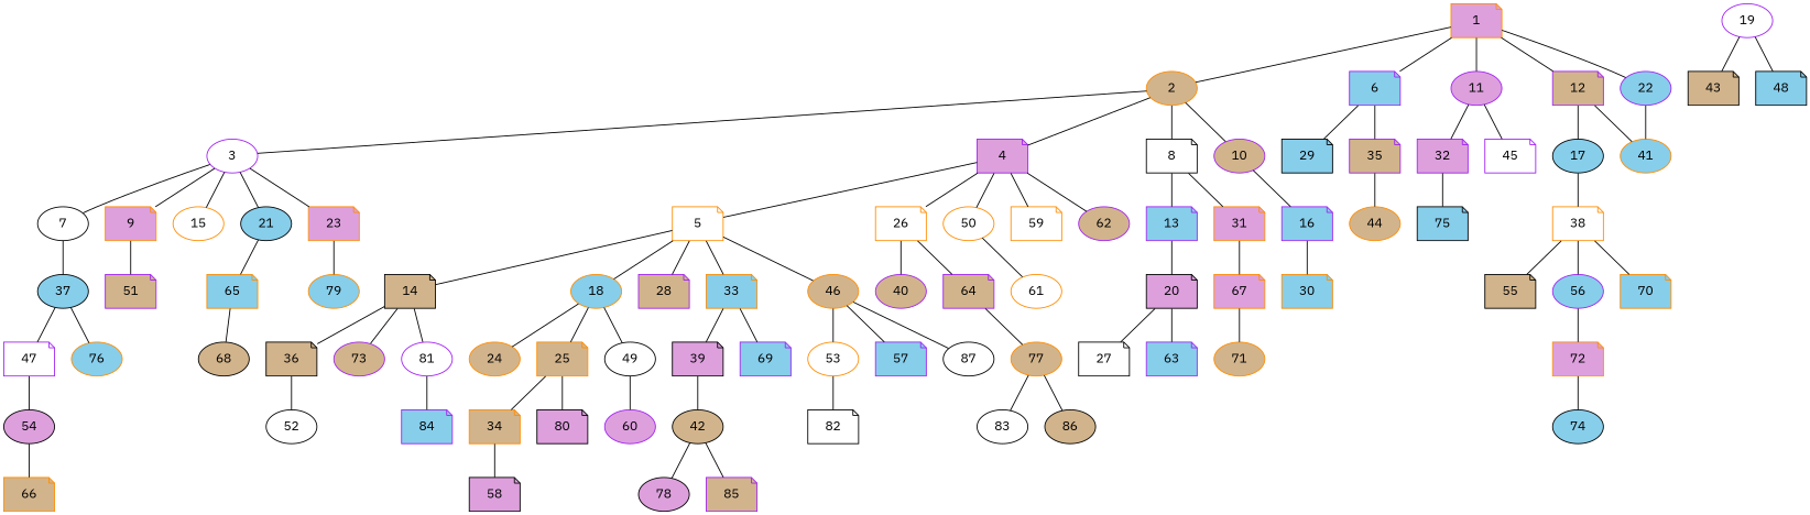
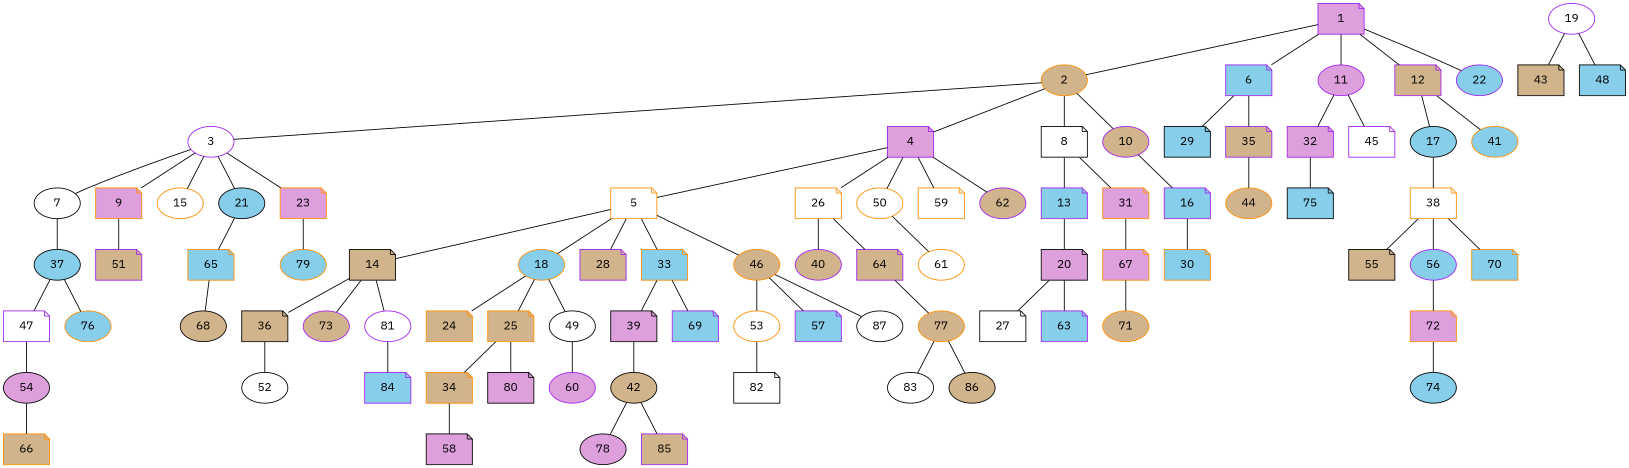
  graph {
    fontname="IBM Plex Sans"
    node [color=darkorange fillcolor=tan fontname="IBM Plex Sans" shape=note style=filled]
    edge [fontname="IBM Plex Sans"]
-   1 [fillcolor=plum]
+   1 [color=purple fillcolor=plum]
    2 [shape=ellipse]
    6 [color=purple fillcolor=skyblue]
    11 [color=purple fillcolor=plum shape=ellipse]
    12 [color=purple]
    22 [color=purple fillcolor=skyblue shape=ellipse]
    3 [color=purple fillcolor=white shape=ellipse]
    4 [color=purple fillcolor=plum]
    8 [color=black fillcolor=white]
    10 [color=purple shape=ellipse]
    29 [color=black fillcolor=skyblue]
    35 [color=purple]
    32 [color=purple fillcolor=plum]
    45 [color=purple fillcolor=white]
    17 [color=black fillcolor=skyblue shape=ellipse]
    41 [fillcolor=skyblue shape=ellipse]
    7 [color=black fillcolor=white shape=ellipse]
    9 [fillcolor=plum]
    15 [fillcolor=white shape=ellipse]
    21 [color=black fillcolor=skyblue shape=ellipse]
    23 [fillcolor=plum]
    5 [fillcolor=white]
    26 [fillcolor=white]
    50 [fillcolor=white shape=ellipse]
    59 [fillcolor=white]
    62 [color=purple shape=ellipse]
    13 [color=purple fillcolor=skyblue]
    31 [fillcolor=plum]
    16 [color=purple fillcolor=skyblue]
    37 [color=black fillcolor=skyblue shape=ellipse]
    51 [color=purple]
    65 [fillcolor=skyblue]
    79 [fillcolor=skyblue shape=ellipse]
    14 [color=black]
    18 [fillcolor=skyblue shape=ellipse]
    28 [color=purple]
    33 [fillcolor=skyblue]
    46 [shape=ellipse]
    40 [color=purple shape=ellipse]
    64 [color=purple]
    61 [fillcolor=white shape=ellipse]
    36 [color=black]
    73 [color=purple shape=ellipse]
    81 [color=purple fillcolor=white shape=ellipse]
-   24 [shape=ellipse]
+   24
    25
    49 [color=black fillcolor=white shape=ellipse]
    39 [color=black fillcolor=plum]
    69 [color=purple fillcolor=skyblue]
    53 [fillcolor=white shape=ellipse]
    57 [color=purple fillcolor=skyblue]
    87 [color=black fillcolor=white shape=ellipse]
    44 [shape=ellipse]
    47 [color=purple fillcolor=white]
    76 [fillcolor=skyblue shape=ellipse]
    20 [color=black fillcolor=plum]
    67 [fillcolor=plum]
    30 [fillcolor=skyblue]
    75 [color=black fillcolor=skyblue]
    38 [fillcolor=white]
    19 [color=purple fillcolor=white shape=ellipse]
    43 [color=black]
    48 [color=black fillcolor=skyblue]
    27 [color=black fillcolor=white]
    63 [color=purple fillcolor=skyblue]
    52 [color=black fillcolor=white shape=ellipse]
    84 [color=purple fillcolor=skyblue]
    55 [color=black]
    56 [color=purple fillcolor=skyblue shape=ellipse]
    70 [fillcolor=skyblue]
    34
    80 [color=black fillcolor=plum]
    60 [color=purple fillcolor=plum shape=ellipse]
    68 [color=black shape=ellipse]
    58 [color=black fillcolor=plum]
    77 [shape=ellipse]
    71 [shape=ellipse]
    42 [color=black shape=ellipse]
    54 [color=black fillcolor=plum shape=ellipse]
    72 [fillcolor=plum]
    78 [color=black fillcolor=plum shape=ellipse]
    85 [color=purple]
    82 [color=black fillcolor=white]
    66
    74 [color=black fillcolor=skyblue shape=ellipse]
    83 [color=black fillcolor=white shape=ellipse]
    86 [color=black shape=ellipse]
    1 -- 2
    1 -- 6
    1 -- 11
    1 -- 12
    1 -- 22
    2 -- 3
    2 -- 4
    2 -- 8
    2 -- 10
    6 -- 29
    6 -- 35
    11 -- 32
    11 -- 45
    12 -- 17
    12 -- 41
-   22 -- 41
    3 -- 7
    3 -- 9
    3 -- 15
    3 -- 21
    3 -- 23
    4 -- 5
    4 -- 26
    4 -- 50
    4 -- 59
    4 -- 62
    8 -- 13
    8 -- 31
    10 -- 16
    35 -- 44
    32 -- 75
    17 -- 38
    7 -- 37
    9 -- 51
    21 -- 65
    23 -- 79
    5 -- 14
    5 -- 18
    5 -- 28
    5 -- 33
    5 -- 46
    26 -- 40
    26 -- 64
    50 -- 61
    13 -- 20
    31 -- 67
    16 -- 30
    37 -- 47
    37 -- 76
    65 -- 68
    14 -- 36
    14 -- 73
    14 -- 81
    18 -- 24
    18 -- 25
    18 -- 49
    33 -- 39
    33 -- 69
    46 -- 53
    46 -- 57
    46 -- 87
    64 -- 77
    36 -- 52
    81 -- 84
    25 -- 34
    25 -- 80
    49 -- 60
    39 -- 42
    53 -- 82
    47 -- 54
    20 -- 27
    20 -- 63
    67 -- 71
    38 -- 55
    38 -- 56
    38 -- 70
    19 -- 43
    19 -- 48
    56 -- 72
    34 -- 58
    77 -- 83
    77 -- 86
    42 -- 78
    42 -- 85
    54 -- 66
    72 -- 74
  }
